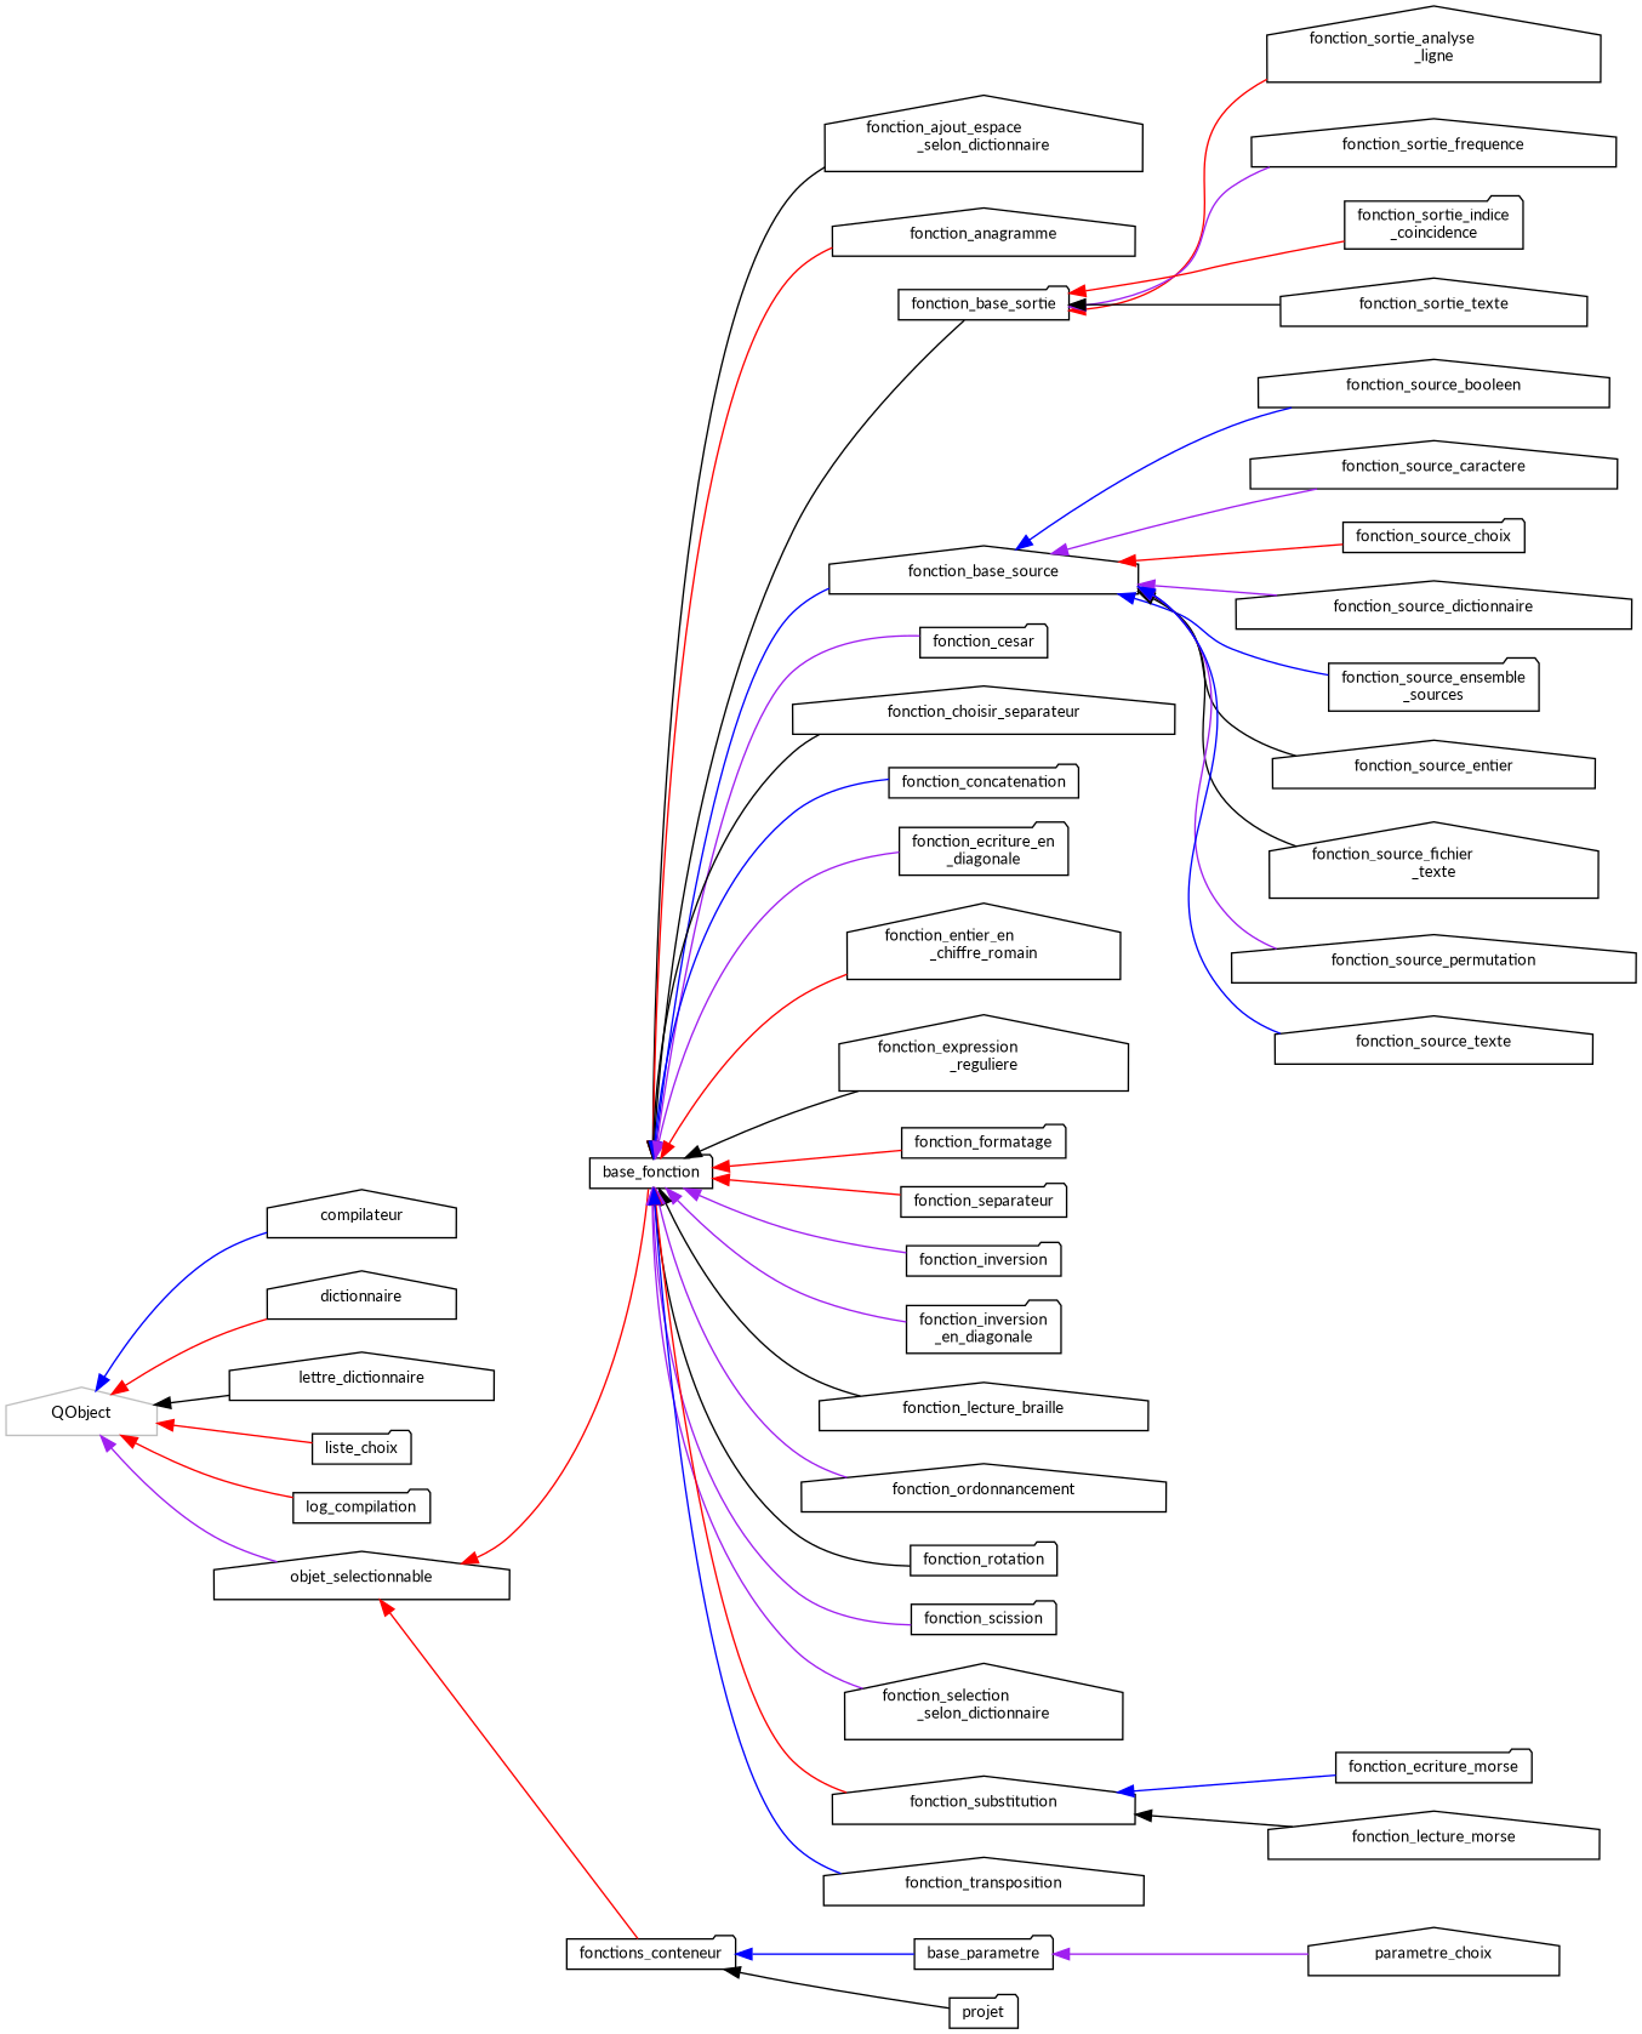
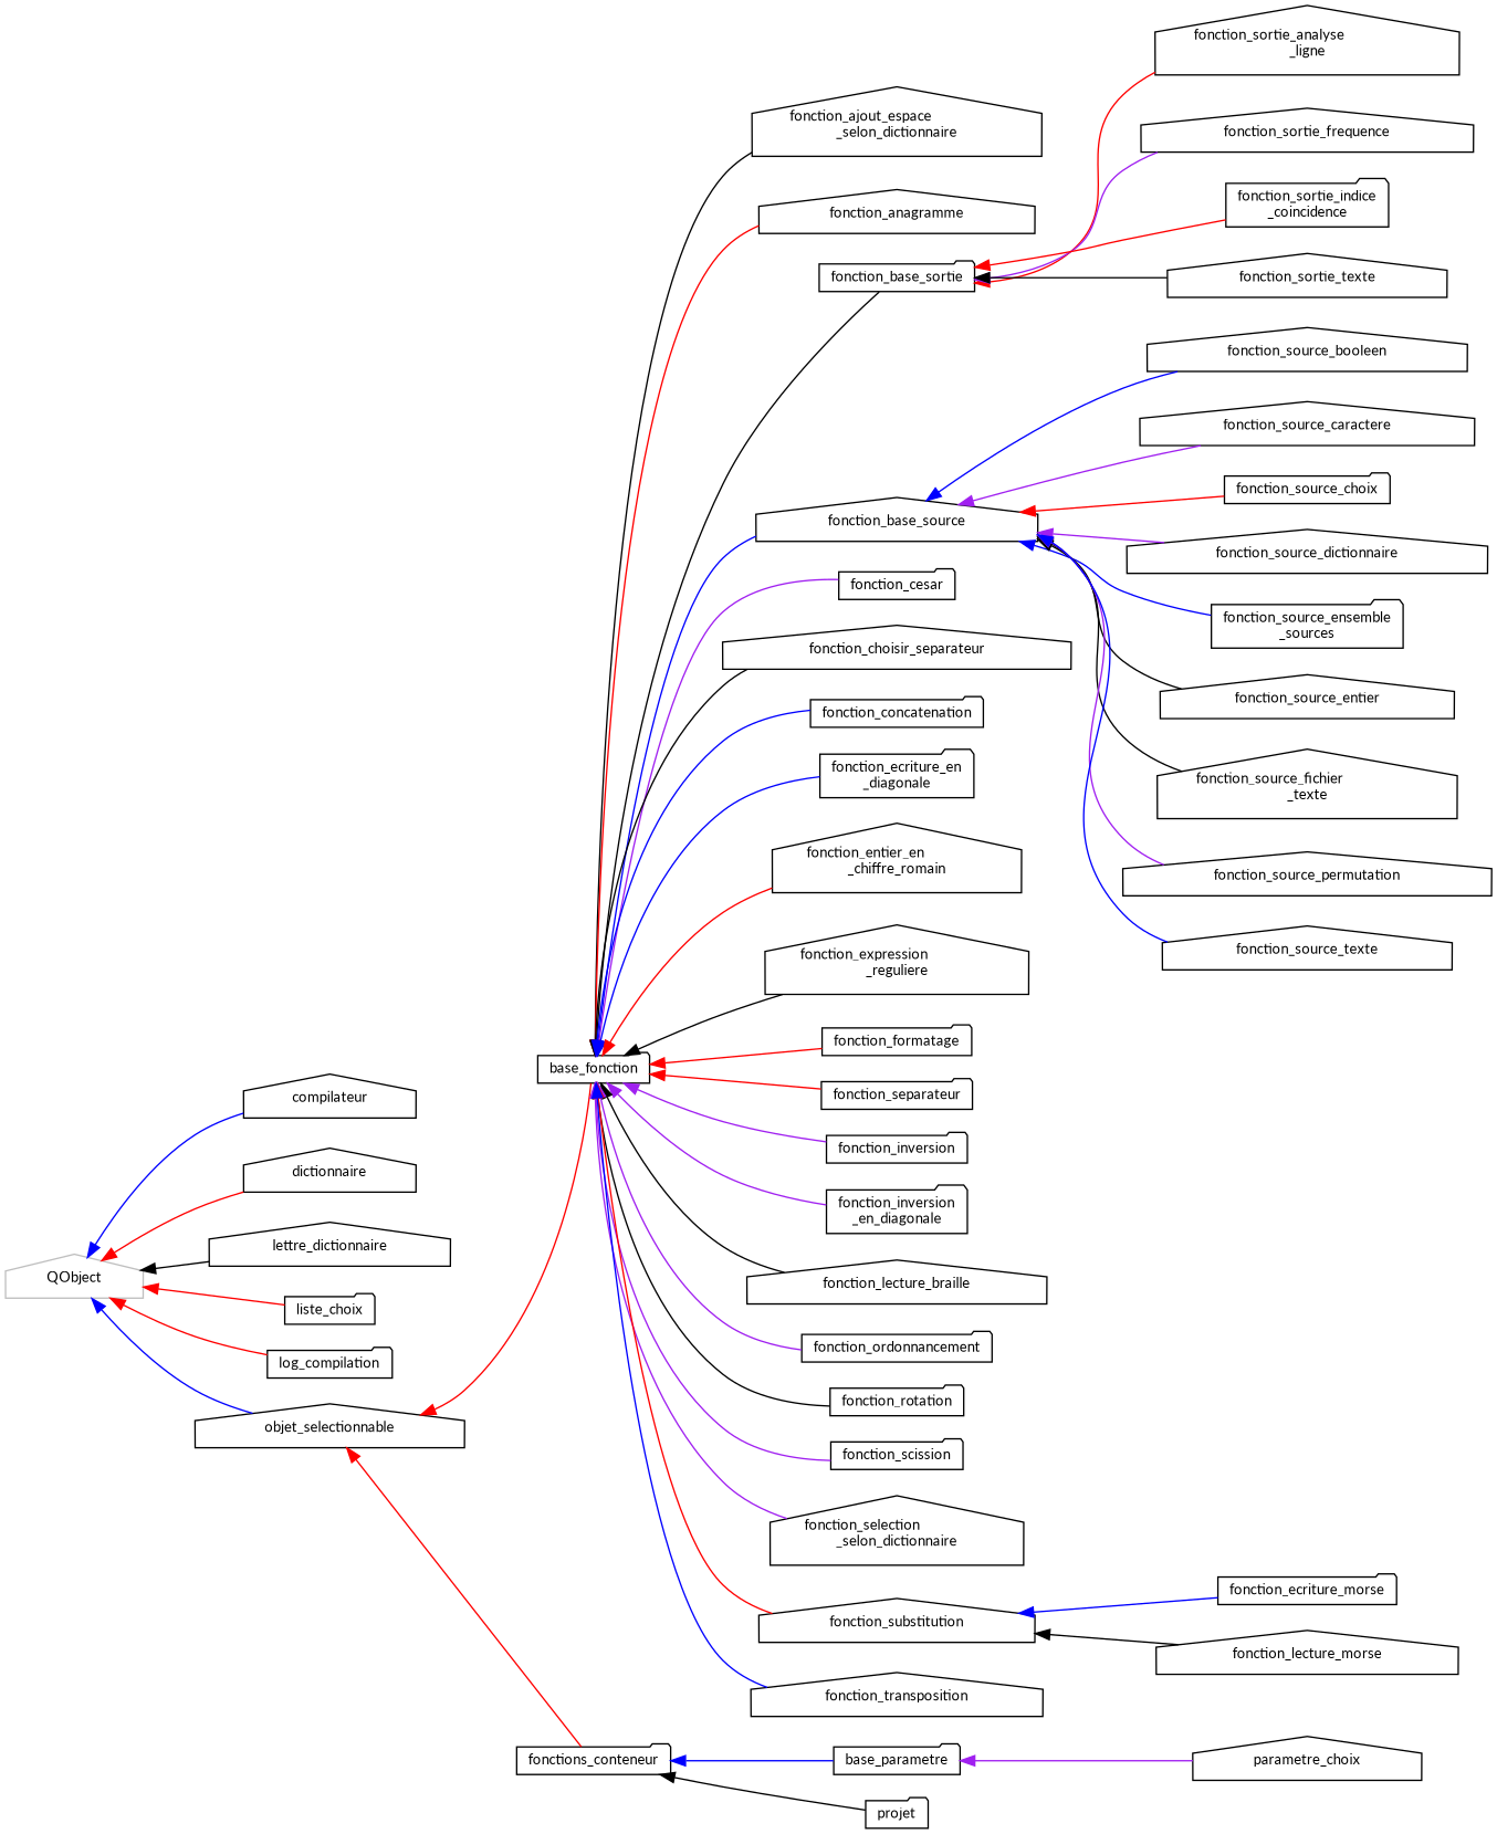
  digraph {
    fontname=Lato
    rankdir=LR
    node [color=black fillcolor=white fontname=Lato fontsize=10 shape=house style=filled]
    edge [color=red dir=back fontname=Lato fontsize=10 labelfontname=Helvetica labelfontsize=10 style=solid]
    n1 [color=grey75 height=0.2 label=QObject width=0.4]
    n2 [height=0.2 label=compilateur width=0.4]
    n3 [height=0.2 label=dictionnaire width=0.4]
    n4 [height=0.2 label=lettre_dictionnaire width=0.4]
    n5 [height=0.2 label=liste_choix shape=folder width=0.4]
    n6 [height=0.2 label=log_compilation shape=folder width=0.4]
    n7 [height=0.2 label=objet_selectionnable width=0.4]
    n8 [height=0.2 label=base_fonction shape=folder width=0.4]
    n9 [height=0.2 label=fonctions_conteneur shape=folder width=0.4]
    n10 [height=0.2 label="fonction_ajout_espace\l_selon_dictionnaire" width=0.4]
    n11 [height=0.2 label=fonction_anagramme width=0.4]
    n12 [height=0.2 label=fonction_base_sortie shape=folder width=0.4]
    n13 [height=0.2 label=fonction_base_source width=0.4]
    n14 [height=0.2 label=fonction_cesar shape=folder width=0.4]
    n15 [height=0.2 label=fonction_choisir_separateur width=0.4]
    n16 [height=0.2 label=fonction_concatenation shape=folder width=0.4]
    n17 [height=0.2 label="fonction_ecriture_en\l_diagonale" shape=folder width=0.4]
    n18 [height=0.2 label="fonction_entier_en\l_chiffre_romain" width=0.4]
    n19 [height=0.2 label="fonction_expression\l_reguliere" width=0.4]
    n20 [height=0.2 label=fonction_formatage shape=folder width=0.4]
    n21 [height=0.2 label=fonction_separateur shape=folder width=0.4]
    n22 [height=0.2 label=fonction_inversion shape=folder width=0.4]
    n23 [height=0.2 label="fonction_inversion\l_en_diagonale" shape=folder width=0.4]
    n24 [height=0.2 label=fonction_lecture_braille width=0.4]
-   n25 [height=0.2 label=fonction_ordonnancement width=0.4]
+   n25 [height=0.2 label=fonction_ordonnancement shape=folder width=0.4]
    n26 [height=0.2 label=fonction_rotation shape=folder width=0.4]
    n27 [height=0.2 label=fonction_scission shape=folder width=0.4]
    n28 [height=0.2 label="fonction_selection\l_selon_dictionnaire" width=0.4]
    n29 [height=0.2 label=fonction_substitution width=0.4]
    n30 [height=0.2 label=fonction_transposition width=0.4]
    n31 [height=0.2 label=base_parametre shape=folder width=0.4]
    n32 [height=0.2 label=projet shape=folder width=0.4]
    n33 [height=0.2 label="fonction_sortie_analyse\l_ligne" width=0.4]
    n34 [height=0.2 label=fonction_sortie_frequence width=0.4]
    n35 [height=0.2 label="fonction_sortie_indice\l_coincidence" shape=folder width=0.4]
    n36 [height=0.2 label=fonction_sortie_texte width=0.4]
    n37 [height=0.2 label=fonction_source_booleen width=0.4]
    n38 [height=0.2 label=fonction_source_caractere width=0.4]
    n39 [height=0.2 label=fonction_source_choix shape=folder width=0.4]
    n40 [height=0.2 label=fonction_source_dictionnaire width=0.4]
    n41 [height=0.2 label="fonction_source_ensemble\l_sources" shape=folder width=0.4]
    n42 [height=0.2 label=fonction_source_entier width=0.4]
    n43 [height=0.2 label="fonction_source_fichier\l_texte" width=0.4]
    n44 [height=0.2 label=fonction_source_permutation width=0.4]
    n45 [height=0.2 label=fonction_source_texte width=0.4]
    n46 [height=0.2 label=fonction_ecriture_morse shape=folder width=0.4]
    n47 [height=0.2 label=fonction_lecture_morse width=0.4]
    n48 [height=0.2 label=parametre_choix width=0.4]
    n1 -> n2 [color=blue]
    n1 -> n3
    n1 -> n4 [color=black]
    n1 -> n5
    n1 -> n6
-   n1 -> n7 [color=purple]
+   n1 -> n7 [color=blue]
    n7 -> n8
    n7 -> n9
    n8 -> n10 [color=black]
    n8 -> n11
    n8 -> n12 [color=black]
    n8 -> n13 [color=blue]
    n8 -> n14 [color=purple]
    n8 -> n15 [color=black]
    n8 -> n16 [color=blue]
-   n8 -> n17 [color=purple]
+   n8 -> n17 [color=blue]
    n8 -> n18
    n8 -> n19 [color=black]
    n8 -> n20
    n8 -> n21
    n8 -> n22 [color=purple]
    n8 -> n23 [color=purple]
    n8 -> n24 [color=black]
    n8 -> n25 [color=purple]
    n8 -> n26 [color=black]
    n8 -> n27 [color=purple]
    n8 -> n28 [color=purple]
    n8 -> n29
    n8 -> n30 [color=blue]
    n9 -> n31 [color=blue]
    n9 -> n32 [color=black]
    n12 -> n33
    n12 -> n34 [color=purple]
    n12 -> n35
    n12 -> n36 [color=black]
    n13 -> n37 [color=blue]
    n13 -> n38 [color=purple]
    n13 -> n39
    n13 -> n40 [color=purple]
    n13 -> n41 [color=blue]
    n13 -> n42 [color=black]
    n13 -> n43 [color=black]
    n13 -> n44 [color=purple]
    n13 -> n45 [color=blue]
    n29 -> n46 [color=blue]
    n29 -> n47 [color=black]
    n31 -> n48 [color=purple]
  }
